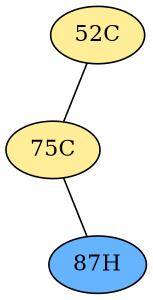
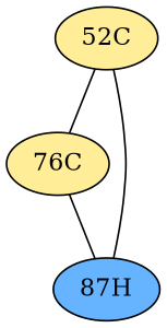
  graph {
    node [fillcolor="#FFED97" style=radial]
    edge [penwidth=1]
    n1 [label="52C"]
-   "75C"
+   "75C" [label="76C"]
    "87H" [fillcolor="#66B3FF"]
    n1 -- "75C"
+   n1 -- "87H"
    "75C" -- "87H"
  }
